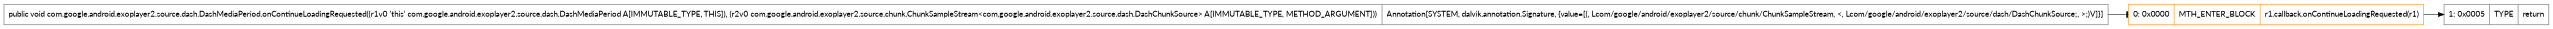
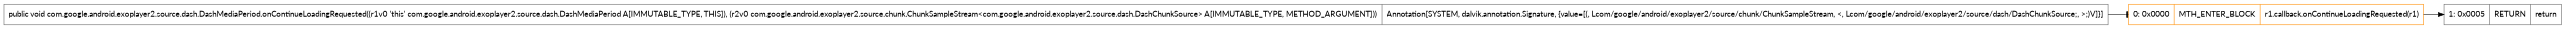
  digraph {
    rankdir=LR
    fontname=Lato
    node [shape=record color=gray40 fontname=Lato]
    edge [fontname=Lato]
    n1 [label="{0\:\ 0x0000|MTH_ENTER_BLOCK\l|r1.callback.onContinueLoadingRequested(r1)\l}" color=darkorange]
-   n2 [label="{1\:\ 0x0005|TYPE\l|return\l}"]
+   n2 [label="{1\:\ 0x0005|RETURN\l|return\l}"]
    n3 [label="{public void com.google.android.exoplayer2.source.dash.DashMediaPeriod.onContinueLoadingRequested((r1v0 'this' com.google.android.exoplayer2.source.dash.DashMediaPeriod A[IMMUTABLE_TYPE, THIS]), (r2v0 com.google.android.exoplayer2.source.chunk.ChunkSampleStream\<com.google.android.exoplayer2.source.dash.DashChunkSource\> A[IMMUTABLE_TYPE, METHOD_ARGUMENT]))  | Annotation[SYSTEM, dalvik.annotation.Signature, \{value=[(, Lcom\/google\/android\/exoplayer2\/source\/chunk\/ChunkSampleStream, \<, Lcom\/google\/android\/exoplayer2\/source\/dash\/DashChunkSource;, \>;)V]\}]\l}"]
    n1 -> n2 [arrowhead=normal]
    n3 -> n1 [arrowhead=tee]
  }
